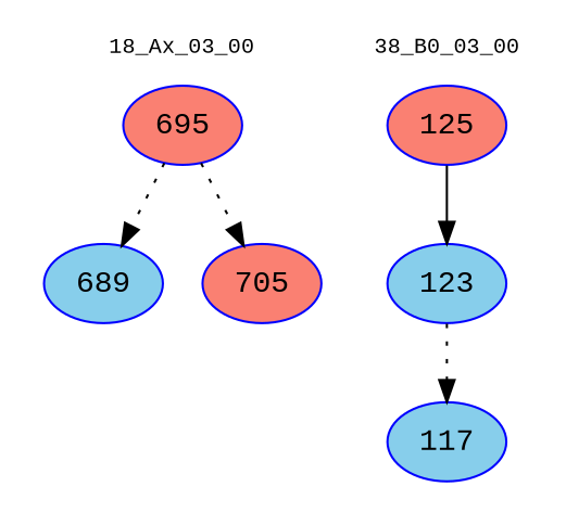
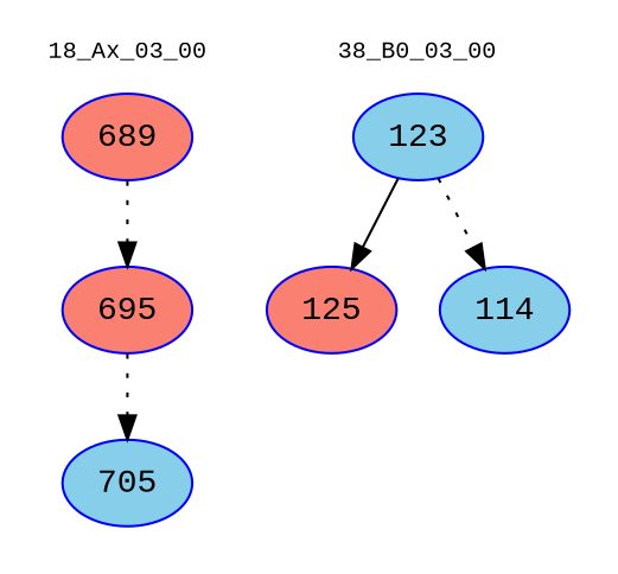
  digraph {
    fontname="Liberation Mono"
    node [color=blue fillcolor=salmon fontname="Liberation Mono" style=filled]
    edge [color=black fontname="Liberation Mono" style=dotted]
    n1 [label=695]
-   n2 [fillcolor=skyblue label=689]
-   n3 [label=705]
+   n2 [label=689]
+   n3 [fillcolor=skyblue label=705]
    n4 [fillcolor=skyblue label=123]
    n5 [label=125]
-   n6 [fillcolor=skyblue label=117]
+   n6 [fillcolor=skyblue label=114]
    subgraph cluster_1 {
      color=white
      fontsize=10
      label="18_Ax_03_00"
      n1
      n2
      n3
    }
    subgraph cluster_2 {
      color=white
      fontsize=10
      label="38_B0_03_00"
      n4
      n5
      n6
    }
-   n1 -> n2
+   n2 -> n1
    n1 -> n3
-   n5 -> n4 [style=solid]
+   n4 -> n5 [style=solid]
    n4 -> n6
  }
